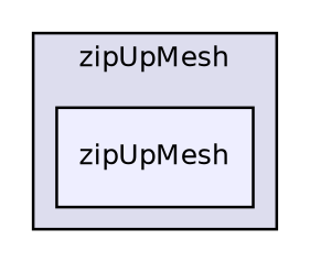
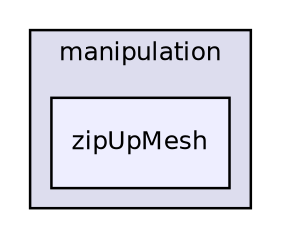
  digraph {
    compound=true
    n1 [fillcolor="#eeeeff" fontname=Helvetica fontsize=10 label=zipUpMesh pencolor=black shape=box style=filled]
    subgraph cluster_1 {
      bgcolor="#ddddee"
      fontname=Helvetica
      fontsize=10
-     label=zipUpMesh
+     label=manipulation
      pencolor=black
      n1
    }
  }
